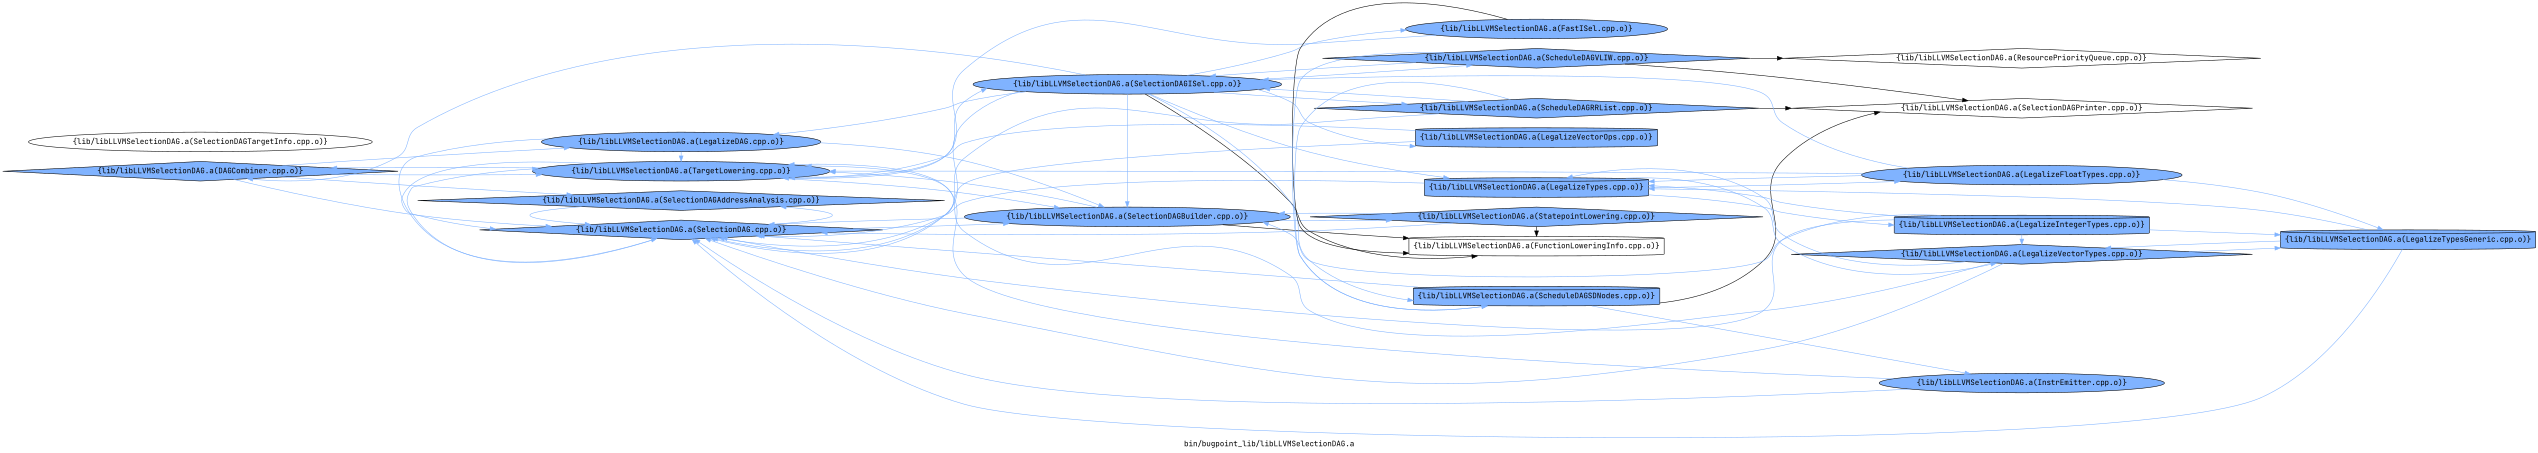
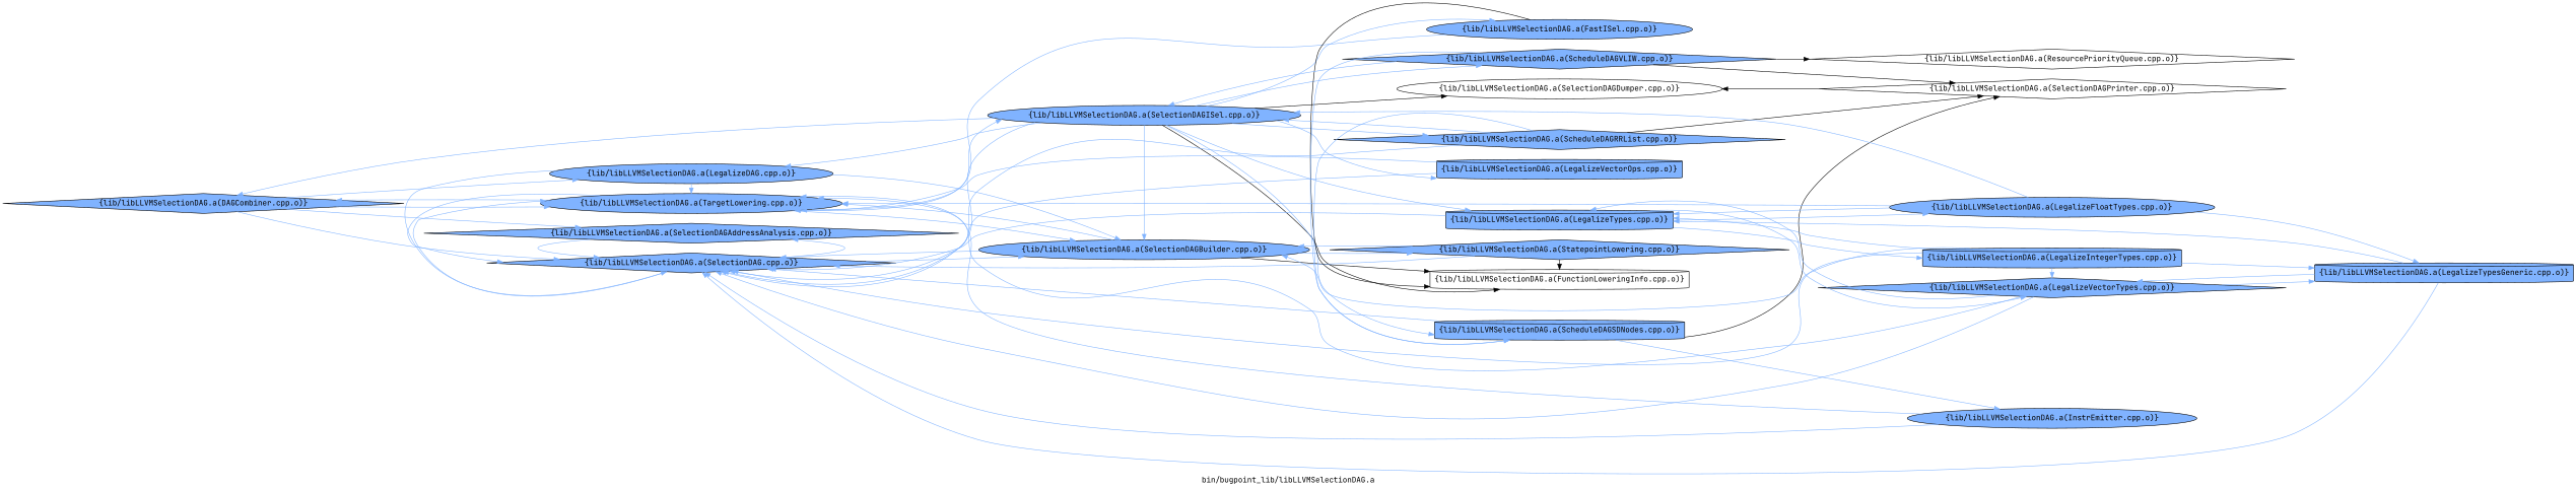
  digraph {
    fontname="JetBrains Mono"
    label="bin/bugpoint_lib/libLLVMSelectionDAG.a"
    rankdir=LR
    node [fillcolor="0.600000 0.5 1" fontname="JetBrains Mono" group=1 shape=diamond style=filled]
    edge [color="0.600000 0.5 1" fontname="JetBrains Mono"]
    n1 [label="{lib/libLLVMSelectionDAG.a(DAGCombiner.cpp.o)}"]
    n2 [label="{lib/libLLVMSelectionDAG.a(LegalizeDAG.cpp.o)}" shape=ellipse]
    n3 [label="{lib/libLLVMSelectionDAG.a(SelectionDAG.cpp.o)}"]
    n4 [label="{lib/libLLVMSelectionDAG.a(SelectionDAGAddressAnalysis.cpp.o)}"]
    n5 [label="{lib/libLLVMSelectionDAG.a(TargetLowering.cpp.o)}" shape=ellipse]
    n6 [label="{lib/libLLVMSelectionDAG.a(SelectionDAGBuilder.cpp.o)}" shape=ellipse]
    n7 [label="{lib/libLLVMSelectionDAG.a(SelectionDAGISel.cpp.o)}" shape=ellipse]
    n8 [group=0 label="{lib/libLLVMSelectionDAG.a(FunctionLoweringInfo.cpp.o)}" shape=cylinder fillcolor="" style=""]
    n9 [label="{lib/libLLVMSelectionDAG.a(StatepointLowering.cpp.o)}"]
    n10 [label="{lib/libLLVMSelectionDAG.a(FastISel.cpp.o)}" shape=ellipse]
    n11 [label="{lib/libLLVMSelectionDAG.a(ScheduleDAGRRList.cpp.o)}"]
    n12 [label="{lib/libLLVMSelectionDAG.a(ScheduleDAGSDNodes.cpp.o)}" shape=cylinder]
    n13 [label="{lib/libLLVMSelectionDAG.a(ScheduleDAGVLIW.cpp.o)}"]
+   n14 [group=0 label="{lib/libLLVMSelectionDAG.a(SelectionDAGDumper.cpp.o)}" shape=ellipse fillcolor="" style=""]
    n15 [label="{lib/libLLVMSelectionDAG.a(LegalizeTypes.cpp.o)}" shape=cylinder]
    n16 [label="{lib/libLLVMSelectionDAG.a(LegalizeVectorOps.cpp.o)}" shape=cylinder]
    n17 [group=0 label="{lib/libLLVMSelectionDAG.a(SelectionDAGPrinter.cpp.o)}" fillcolor="" style=""]
    n18 [label="{lib/libLLVMSelectionDAG.a(InstrEmitter.cpp.o)}" shape=ellipse]
    n19 [group=0 label="{lib/libLLVMSelectionDAG.a(ResourcePriorityQueue.cpp.o)}" fillcolor="" style=""]
    n20 [label="{lib/libLLVMSelectionDAG.a(LegalizeFloatTypes.cpp.o)}" shape=ellipse]
    n21 [label="{lib/libLLVMSelectionDAG.a(LegalizeVectorTypes.cpp.o)}"]
    n22 [label="{lib/libLLVMSelectionDAG.a(LegalizeIntegerTypes.cpp.o)}" shape=cylinder]
    n23 [label="{lib/libLLVMSelectionDAG.a(LegalizeTypesGeneric.cpp.o)}" shape=cylinder]
-   n24 [group=0 label="{lib/libLLVMSelectionDAG.a(SelectionDAGTargetInfo.cpp.o)}" shape=ellipse fillcolor="" style=""]
    subgraph sub_1 {
      rank=same
      n1
    }
    subgraph sub_2 {
      rank=same
      n2
      n3
      n4
      n5
    }
    subgraph sub_3 {
      rank=same
      n6
      n7
    }
    subgraph sub_4 {
      rank=same
      n8
      n9
      n10
      n11
      n12
      n13
+     n14
      n15
      n16
    }
    subgraph sub_5 {
      rank=same
      n17
      n18
      n19
      n20
      n21
      n22
    }
    n1 -> n2
    n1 -> n3
    n1 -> n4
    n1 -> n5
    n2 -> n3
    n2 -> n5
    n2 -> n6
    n3 -> n4
    n3 -> n5
    n3 -> n6
    n4 -> n3
    n5 -> n1
    n5 -> n3
    n5 -> n6
    n5 -> n7
    n6 -> n3
    n6 -> n5
    n6 -> n8 [color=""]
    n6 -> n9
    n7 -> n1
    n7 -> n2
    n7 -> n3
    n7 -> n6
    n7 -> n8 [color=""]
    n7 -> n10
    n7 -> n11
    n7 -> n12
    n7 -> n13
+   n7 -> n14 [color=""]
    n7 -> n15
    n7 -> n16
    n9 -> n3
    n9 -> n6
    n9 -> n8 [color=""]
    n10 -> n5
    n10 -> n8 [color=""]
    n11 -> n3
    n11 -> n7
    n11 -> n12
    n11 -> n17 [color=""]
    n12 -> n3
    n12 -> n17 [color=""]
    n12 -> n18
    n13 -> n7
    n13 -> n12
    n13 -> n17 [color=""]
    n13 -> n19 [color=""]
    n15 -> n3
    n15 -> n20
    n15 -> n21
    n15 -> n22
    n16 -> n3
    n16 -> n5
+   n17 -> n14 [color=""]
    n18 -> n3
    n18 -> n5
    n20 -> n5
    n20 -> n7
    n20 -> n15
    n20 -> n23
    n21 -> n3
    n21 -> n5
    n21 -> n15
    n21 -> n23
    n22 -> n3
    n22 -> n6
    n22 -> n15
    n22 -> n21
    n22 -> n23
    n23 -> n3
    n23 -> n15
    n23 -> n21
  }
